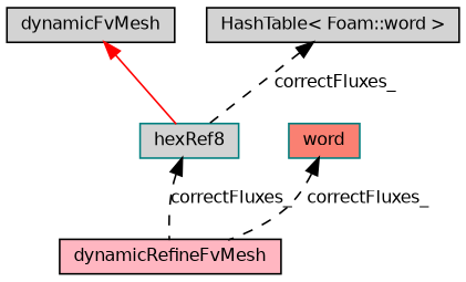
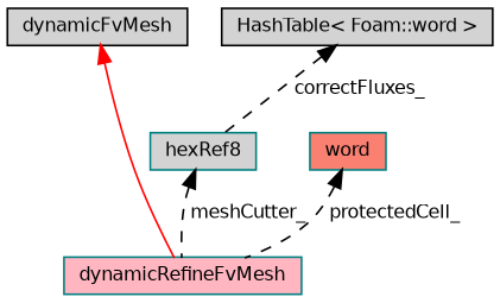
  digraph {
    node [color=black fillcolor=lightgrey fontname=Helvetica fontsize=10 shape=record style=filled]
    edge [color=black dir=back fontname=Helvetica fontsize=10 labelfontname=Helvetica labelfontsize=10 style=dashed]
-   n1 [fillcolor=lightpink fontcolor=black height=0.2 label=dynamicRefineFvMesh width=0.4]
+   n1 [color=teal fillcolor=lightpink fontcolor=black height=0.2 label=dynamicRefineFvMesh width=0.4]
    n2 [height=0.2 label=dynamicFvMesh width=0.4]
    n3 [height=0.2 label="HashTable\< Foam::word \>" width=0.4]
    n4 [color=teal height=0.2 label=hexRef8 width=0.4]
    n5 [color=teal fillcolor=salmon height=0.2 label=word width=0.4]
-   n2 -> n4 [color=red style=solid]
+   n2 -> n1 [color=red style=solid]
    n3 -> n4 [label=" correctFluxes_"]
-   n4 -> n1 [label=" correctFluxes_"]
-   n5 -> n1 [label=" correctFluxes_"]
+   n4 -> n1 [label=" meshCutter_"]
+   n5 -> n1 [label=" protectedCell_"]
  }
